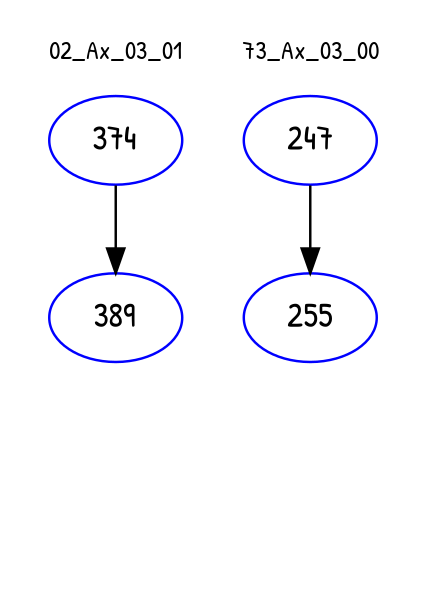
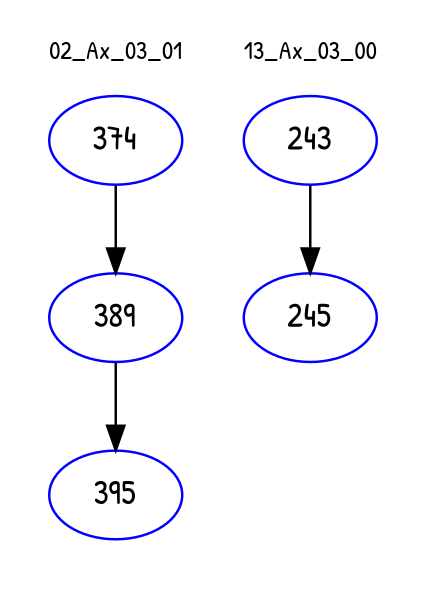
  digraph {
    fontname="Patrick Hand"
    node [color=blue fontname="Patrick Hand"]
    edge [color=black fontname="Patrick Hand"]
    n1 [label=389]
    n2 [label=374]
-   n4 [label=247]
-   n5 [label=255]
+   n3 [label=395]
+   n4 [label=243]
+   n5 [label=245]
    subgraph cluster_1 {
      color=white
      fontsize=10
      label="02_Ax_03_01"
      n1
      n2
+     n3
    }
    subgraph cluster_2 {
      color=white
      fontsize=10
-     label="73_Ax_03_00"
+     label="13_Ax_03_00"
      n4
      n5
    }
+   n1 -> n3
    n2 -> n1
    n4 -> n5
  }
